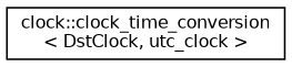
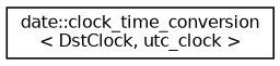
  digraph {
    rankdir=LR
-   n1 [color=black fillcolor=white fontname=Helvetica fontsize=10 height=0.2 label="clock::clock_time_conversion\l\< DstClock, utc_clock \>" shape=record style=filled width=0.4]
+   n1 [color=black fillcolor=white fontname=Helvetica fontsize=10 height=0.2 label="date::clock_time_conversion\l\< DstClock, utc_clock \>" shape=record style=filled width=0.4]
  }
